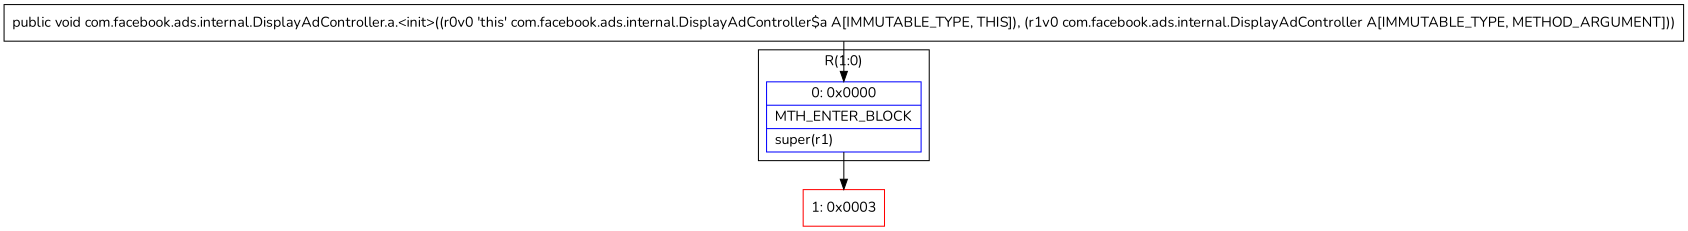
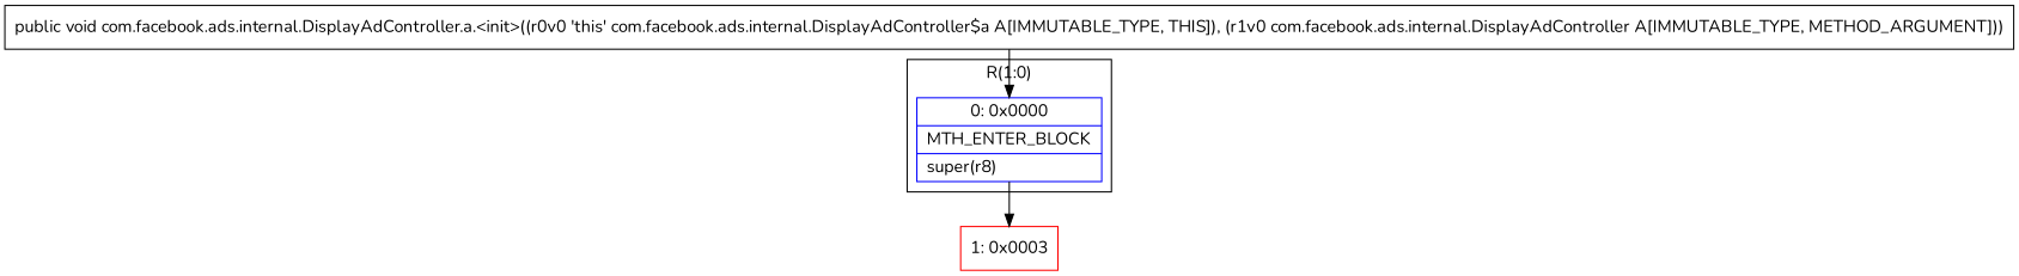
  digraph {
    fontname=Nunito
    node [shape=record fontname=Nunito]
    edge [fontname=Nunito]
-   n1 [color=blue label="{0\:\ 0x0000|MTH_ENTER_BLOCK\l|super(r1)\l}"]
+   n1 [color=blue label="{0\:\ 0x0000|MTH_ENTER_BLOCK\l|super(r8)\l}"]
    n2 [color=red label="{1\:\ 0x0003}"]
    n3 [label="{public void com.facebook.ads.internal.DisplayAdController.a.\<init\>((r0v0 'this' com.facebook.ads.internal.DisplayAdController$a A[IMMUTABLE_TYPE, THIS]), (r1v0 com.facebook.ads.internal.DisplayAdController A[IMMUTABLE_TYPE, METHOD_ARGUMENT])) }"]
    subgraph cluster_1 {
      label="R(1:0)"
      n1
    }
    n1 -> n2
    n3 -> n1
  }
